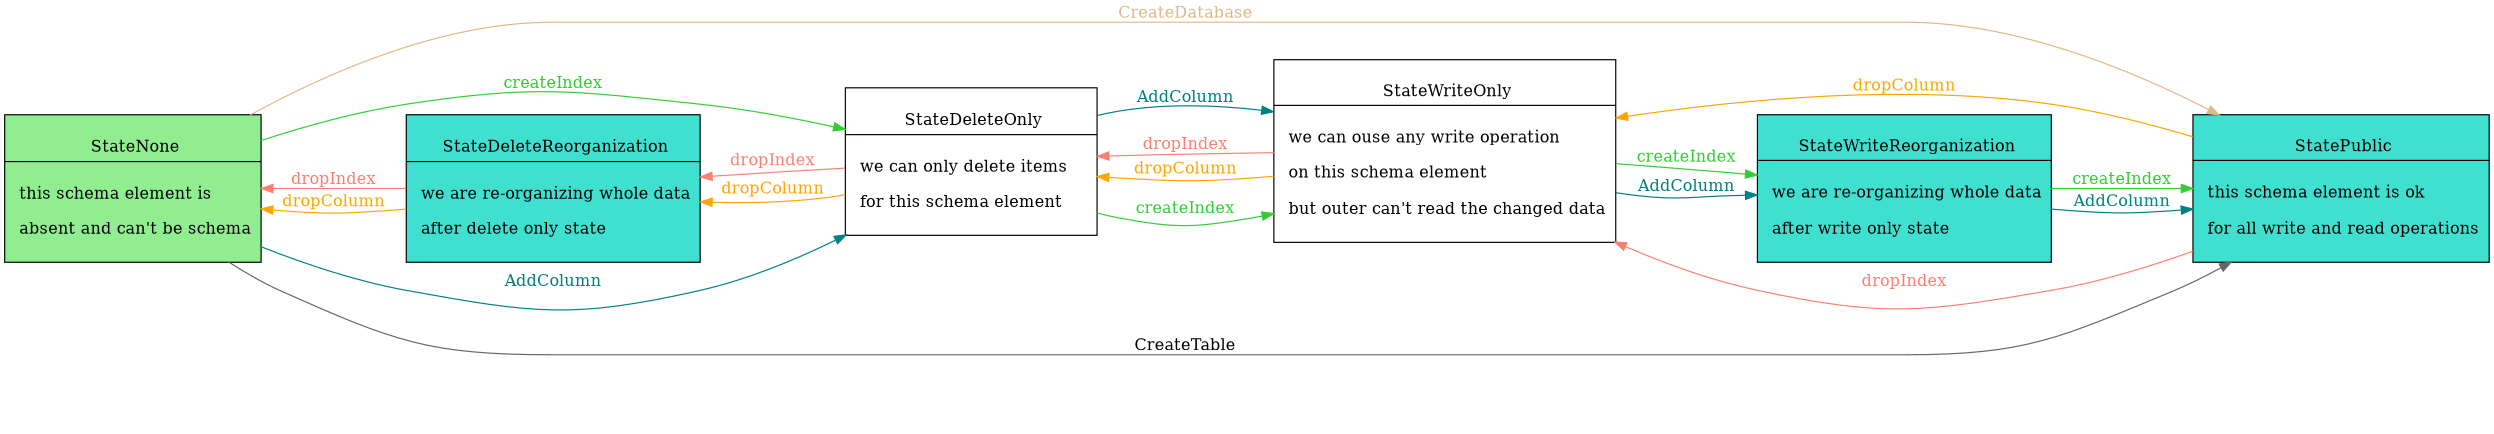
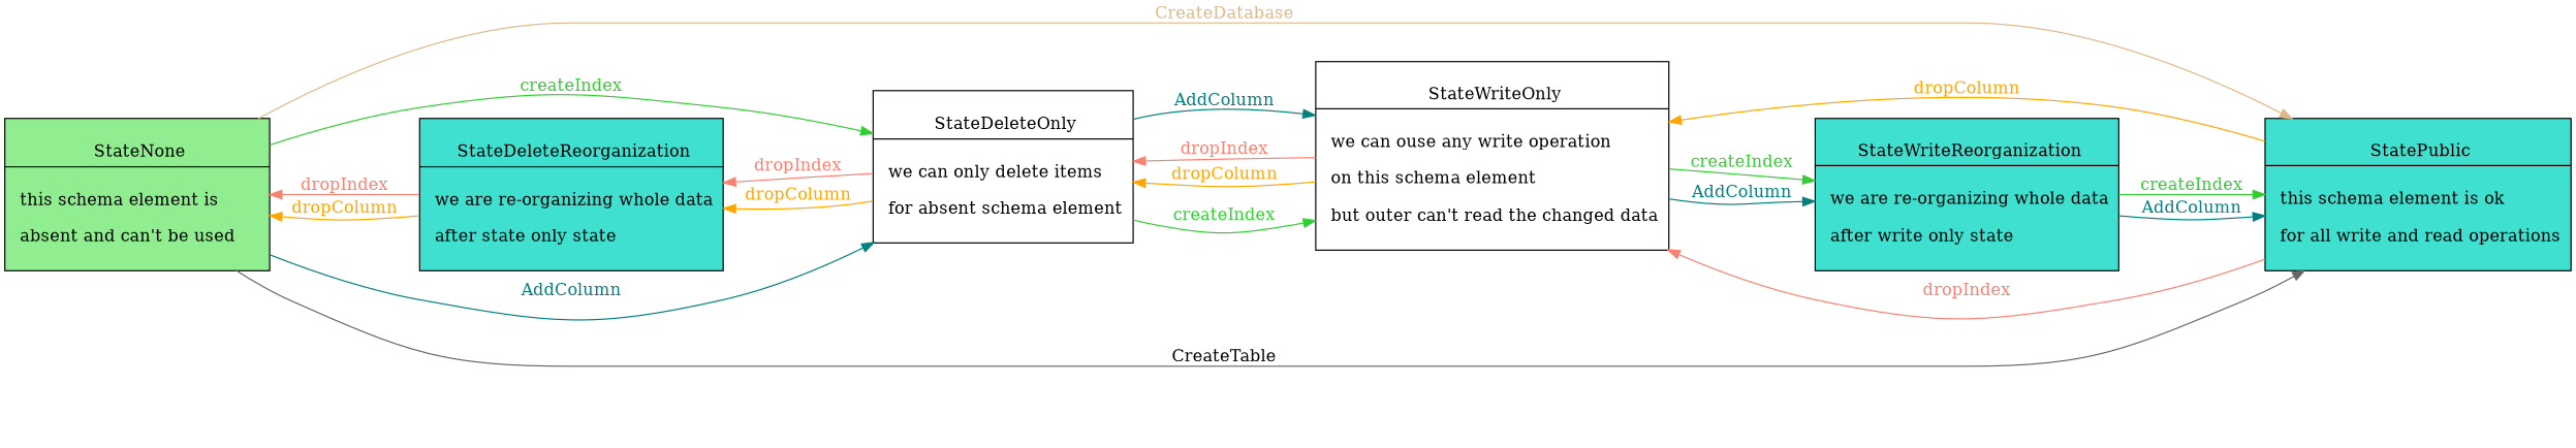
  digraph {
    newrank=true
    rankdir=LR
    node [shape=box style=invis]
    edge [color=gray40]
    rank1
-   n2 [fillcolor=lightgreen label="{{\n      StateNone|\n      this schema element is\l \n      absent and can't be schema\l\n    }}" shape=record style=filled]
+   n2 [fillcolor=lightgreen label="{{\n      StateNone|\n      this schema element is\l \n      absent and can't be used\l\n    }}" shape=record style=filled]
    rank2
-   n4 [fillcolor=turquoise label="{{\n      StateDeleteReorganization|\n      we are re-organizing whole data\l \n      after delete only state\l\n    }}" shape=record style=filled]
+   n4 [fillcolor=turquoise label="{{\n      StateDeleteReorganization|\n      we are re-organizing whole data\l \n      after state only state\l\n    }}" shape=record style=filled]
    rank3
-   n6 [label="{{\n      StateDeleteOnly|\n      we can only delete items\l \n      for this schema element\l\n    }}" shape=record style=stroke]
+   n6 [label="{{\n      StateDeleteOnly|\n      we can only delete items\l \n      for absent schema element\l\n    }}" shape=record style=stroke]
    rank4
    n8 [label="{{\n      StateWriteOnly|\n      we can ouse any write operation\l \n      on this schema element\l\n      but outer can't read the changed data\l\n    }}" shape=record style=stroke]
    rank5
    n10 [fillcolor=turquoise label="{{\n      StateWriteReorganization|\n      we are re-organizing whole data\l\n      after write only state\l\n    }}" shape=record style=filled]
    rank6
    n12 [fillcolor=turquoise label="{{\n      StatePublic|\n      this schema element is ok\l\n      for all write and read operations\l\n    }}" shape=record style=filled]
    subgraph sub_1 {
      rank=same
      rank1
      n2
    }
    subgraph sub_2 {
      rank=same
      rank2
      n4
    }
    subgraph sub_3 {
      rank=same
      rank3
      n6
    }
    subgraph sub_4 {
      rank=same
      rank4
      n8
    }
    subgraph sub_5 {
      rank=same
      rank5
      n10
    }
    subgraph sub_6 {
      rank=same
      rank6
      n12
    }
    rank1 -> rank2 [style=invis]
    n2 -> n6 [color=limegreen fontcolor=limegreen label=createIndex]
    n2 -> n6 [color=teal fontcolor=teal label=AddColumn]
    n2 -> n12 [color=burlywood fontcolor=burlywood label=CreateDatabase]
    n2 -> n12 [label=CreateTable]
    rank2 -> rank3 [style=invis]
    n4 -> n2 [color=salmon fontcolor=salmon label=dropIndex]
    n4 -> n2 [color=orange fontcolor=orange label=dropColumn]
    rank3 -> rank4 [style=invis]
    n6 -> n4 [color=salmon fontcolor=salmon label=dropIndex]
    n6 -> n4 [color=orange fontcolor=orange label=dropColumn]
    n6 -> n8 [color=limegreen fontcolor=limegreen label=createIndex]
    n6 -> n8 [color=teal fontcolor=teal label=AddColumn]
    rank4 -> rank5 [style=invis]
    n8 -> n6 [color=salmon fontcolor=salmon label=dropIndex]
    n8 -> n6 [color=orange fontcolor=orange label=dropColumn]
    n8 -> n10 [color=limegreen fontcolor=limegreen label=createIndex]
    n8 -> n10 [color=teal fontcolor=teal label=AddColumn]
    rank5 -> rank6 [style=invis]
    n10 -> n12 [color=limegreen fontcolor=limegreen label=createIndex]
    n10 -> n12 [color=teal fontcolor=teal label=AddColumn]
    n12 -> n8 [color=salmon fontcolor=salmon label=dropIndex]
    n12 -> n8 [color=orange fontcolor=orange label=dropColumn]
  }
